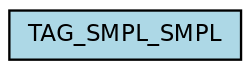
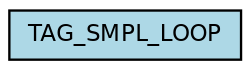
  digraph {
    rankdir=LR
-   n1 [color=black fillcolor=lightblue fontname=Helvetica fontsize=10 height=0.2 label=TAG_SMPL_SMPL shape=record style=filled width=0.4]
+   n1 [color=black fillcolor=lightblue fontname=Helvetica fontsize=10 height=0.2 label=TAG_SMPL_LOOP shape=record style=filled width=0.4]
  }
